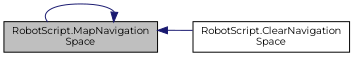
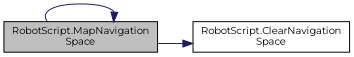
  digraph {
    rankdir=LR
    fontname=Montserrat
    node [color=black fontname=Montserrat fontsize=10 shape=record style=filled]
    edge [color=midnightblue fontname=Montserrat fontsize=10 labelfontname=Helvetica labelfontsize=10 style=solid]
    n1 [fillcolor=grey75 fontcolor=black height=0.2 label="RobotScript.MapNavigation\lSpace" width=0.4]
    n2 [fillcolor=white height=0.2 label="RobotScript.ClearNavigation\lSpace" width=0.4]
    n1 -> n1
-   n2 -> n1
+   n1 -> n2
  }
